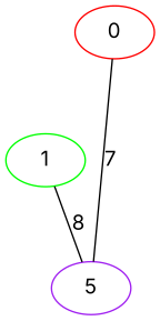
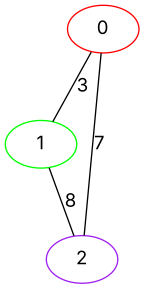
  graph {
    fontname=Inter
    node [fontname=Inter]
    edge [fontname=Inter]
    0 [color=red weight=1]
    1 [color=green weight=2]
-   2 [color=purple weight=4 label=5]
+   2 [color=purple weight=4]
+   0 -- 1 [label=3]
    0 -- 2 [label=7]
    1 -- 2 [label=8]
  }
